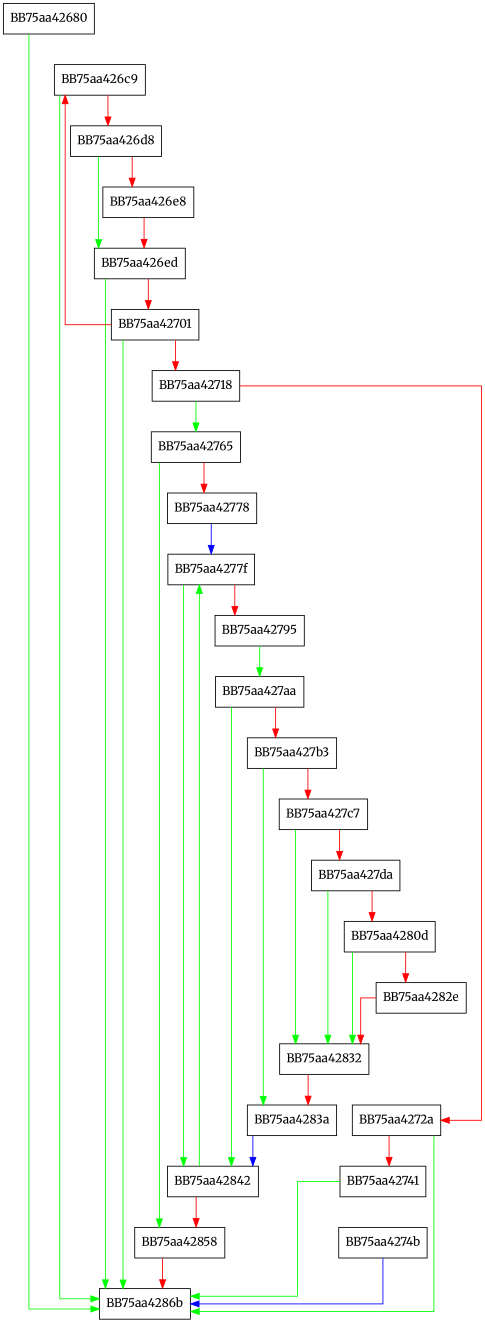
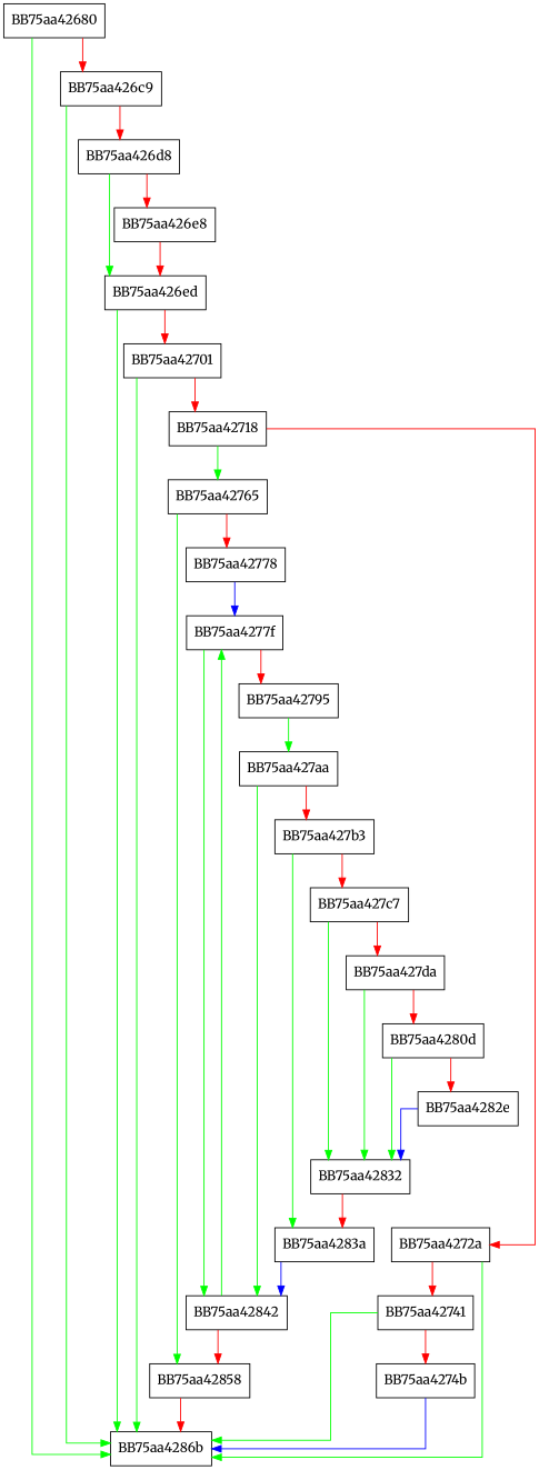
  digraph {
    fontname=Merriweather
    splines=ortho
    node [fontname=Merriweather shape=box]
    edge [color=red fontname=Merriweather]
    BB75aa42680
    BB75aa4286b
    BB75aa426c9
    BB75aa426d8
    BB75aa426ed
    BB75aa426e8
    BB75aa42701
    BB75aa42718
    BB75aa42765
    BB75aa4272a
    BB75aa42858
    BB75aa42778
    BB75aa42741
    BB75aa4277f
    BB75aa4274b
    BB75aa42842
    BB75aa42795
    BB75aa427aa
    BB75aa427b3
    BB75aa4283a
    BB75aa427c7
    BB75aa42832
    BB75aa427da
    BB75aa4280d
    BB75aa4282e
    BB75aa42680 -> BB75aa4286b [color=green]
-   BB75aa42701 -> BB75aa426c9
+   BB75aa42680 -> BB75aa426c9
    BB75aa426c9 -> BB75aa4286b [color=green]
    BB75aa426c9 -> BB75aa426d8
    BB75aa426d8 -> BB75aa426ed [color=green]
    BB75aa426d8 -> BB75aa426e8
    BB75aa426ed -> BB75aa4286b [color=green]
    BB75aa426ed -> BB75aa42701
    BB75aa426e8 -> BB75aa426ed
    BB75aa42701 -> BB75aa4286b [color=green]
    BB75aa42701 -> BB75aa42718
    BB75aa42718 -> BB75aa42765 [color=green]
    BB75aa42718 -> BB75aa4272a
    BB75aa42765 -> BB75aa42858 [color=green]
    BB75aa42765 -> BB75aa42778
    BB75aa4272a -> BB75aa4286b [color=green]
    BB75aa4272a -> BB75aa42741
    BB75aa42858 -> BB75aa4286b
    BB75aa42778 -> BB75aa4277f [color=blue]
    BB75aa42741 -> BB75aa4286b [color=green]
+   BB75aa42741 -> BB75aa4274b
    BB75aa4277f -> BB75aa42842 [color=green]
    BB75aa4277f -> BB75aa42795
    BB75aa4274b -> BB75aa4286b [color=blue]
    BB75aa42842 -> BB75aa42858
    BB75aa42842 -> BB75aa4277f [color=green]
    BB75aa42795 -> BB75aa427aa [color=green]
    BB75aa427aa -> BB75aa42842 [color=green]
    BB75aa427aa -> BB75aa427b3
    BB75aa427b3 -> BB75aa4283a [color=green]
    BB75aa427b3 -> BB75aa427c7
    BB75aa4283a -> BB75aa42842 [color=blue]
    BB75aa427c7 -> BB75aa42832 [color=green]
    BB75aa427c7 -> BB75aa427da
    BB75aa42832 -> BB75aa4283a
    BB75aa427da -> BB75aa42832 [color=green]
    BB75aa427da -> BB75aa4280d
    BB75aa4280d -> BB75aa42832 [color=green]
    BB75aa4280d -> BB75aa4282e
-   BB75aa4282e -> BB75aa42832
+   BB75aa4282e -> BB75aa42832 [color=blue]
  }
